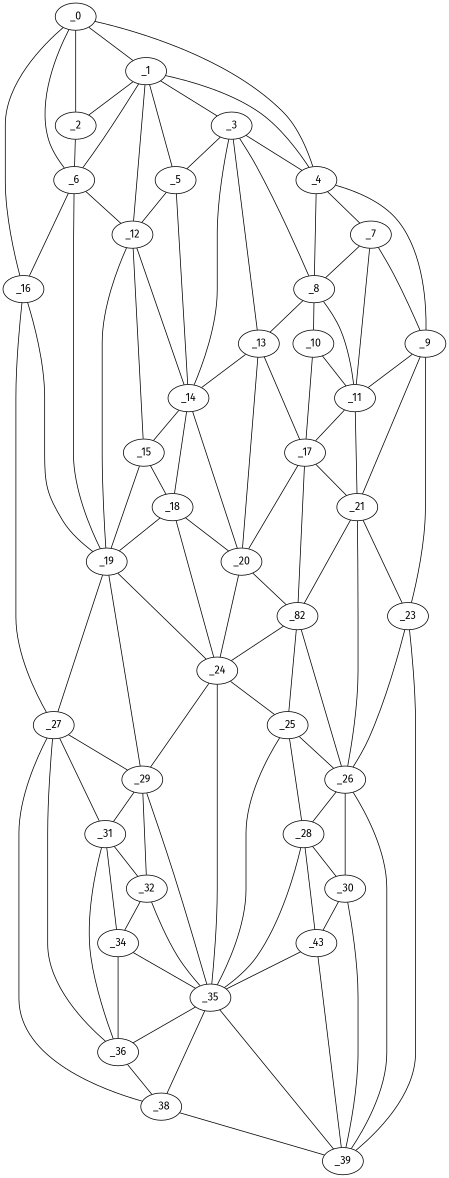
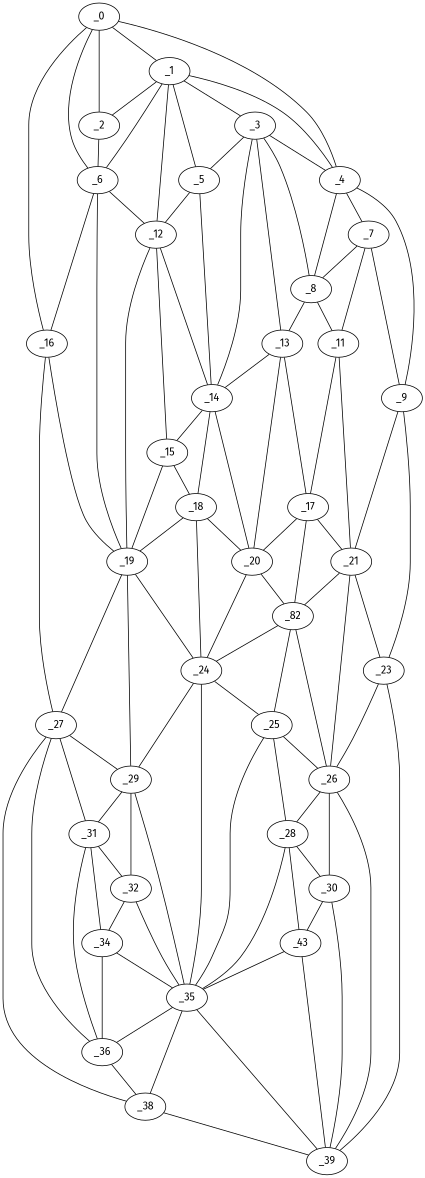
  graph {
    fontname="Fira Sans"
    node [fontname="Fira Sans" x=29 y=38]
    edge [fontname="Fira Sans" valence=2]
    _0 [x=21 y=14]
    _1 [x=26 y=49]
    _2 [y=35]
    _4 [y=100]
    _6 [x=34]
    _16 [x=64 y=3]
    _3 [y=69]
    _5 [x=31 y=65]
    _12 [x=51 y=52]
    _8 [x=42 y=92]
    _7 [x=39 y=99]
    _9 [x=45 y=116]
    _19 [x=68 y=48]
    _27 [x=91]
    _13 [x=54 y=80]
    _14 [x=55 y=72]
    _15 [x=61 y=65]
    _11 [x=49 y=97]
-   _10 [x=48 y=91]
    _21 [x=75 y=104]
    _23 [x=79 y=116]
    _24 [x=85 y=74]
    _29 [x=95 y=58]
    _31 [x=100 y=42]
    _36 [x=107 y=37]
    _38 [x=109 y=33]
    _17 [x=64 y=92]
    _20 [x=69 y=75]
    _18 [x=65 y=69]
    n30 [label=_82 x=79 y=95]
    _26 [x=86 y=106]
    _39 [x=109 y=108]
    _25 [x=85 y=94]
    _35 [x=104 y=72]
    _32 [x=101 y=57]
    _28 [x=91 y=98]
    _30 [x=97 y=101]
    _34 [x=104 y=44]
    n39 [label=_43 x=103 y=98]
    _0 -- _1
    _0 -- _2 [valence=1]
    _0 -- _4 [valence=1]
    _0 -- _6 [valence=1]
    _0 -- _16 [valence=1]
    _1 -- _2
    _1 -- _4
    _1 -- _6 [valence=1]
    _1 -- _3
    _1 -- _5
    _1 -- _12
    _2 -- _6
    _4 -- _8
    _4 -- _7 [valence=1]
    _4 -- _9 [valence=1]
    _6 -- _16
    _6 -- _12
    _6 -- _19
    _16 -- _19
    _16 -- _27
    _3 -- _4
    _3 -- _5
    _3 -- _8 [valence=1]
    _3 -- _13
    _3 -- _14 [valence=1]
    _5 -- _12
    _5 -- _14
    _12 -- _19
    _12 -- _14
    _12 -- _15
    _8 -- _13
    _8 -- _11
-   _8 -- _10 [valence=1]
    _7 -- _8
    _7 -- _9
    _7 -- _11 [valence=1]
-   _9 -- _11
    _9 -- _21
    _9 -- _23 [valence=1]
    _19 -- _27
    _19 -- _24
    _19 -- _29
    _27 -- _29 [valence=1]
    _27 -- _31 [valence=1]
    _27 -- _36
    _27 -- _38
    _13 -- _14 [valence=1]
    _13 -- _17 [valence=1]
    _13 -- _20
    _14 -- _15
    _14 -- _20
    _14 -- _18 [valence=1]
    _15 -- _19
    _15 -- _18
    _11 -- _21 [valence=1]
    _11 -- _17
-   _10 -- _11
-   _10 -- _17 [valence=1]
    _21 -- _23 [valence=1]
    _21 -- n30
    _21 -- _26
    _23 -- _26
    _23 -- _39 [valence=1]
    _24 -- _29
    _24 -- _25
    _24 -- _35 [valence=1]
    _29 -- _31
    _29 -- _35
    _29 -- _32 [valence=1]
    _31 -- _36
    _31 -- _32
    _31 -- _34
    _36 -- _38 [valence=1]
    _38 -- _39 [valence=1]
    _17 -- _21
    _17 -- _20
    _17 -- n30
    _20 -- _24 [valence=1]
    _20 -- n30 [valence=1]
    _18 -- _19
    _18 -- _24
    _18 -- _20
    n30 -- _24 [valence=1]
    n30 -- _26
    n30 -- _25
    _26 -- _39 [valence=1]
    _26 -- _28
    _26 -- _30 [valence=1]
    _25 -- _26 [valence=1]
    _25 -- _35
    _25 -- _28
    _35 -- _36 [valence=1]
    _35 -- _38
    _35 -- _39 [valence=1]
    _32 -- _35
    _32 -- _34 [valence=1]
    _28 -- _35 [valence=1]
    _28 -- _30
    _28 -- n39
    _30 -- _39
    _30 -- n39 [valence=1]
    _34 -- _36 [valence=1]
    _34 -- _35
    n39 -- _39 [valence=1]
    n39 -- _35
  }
